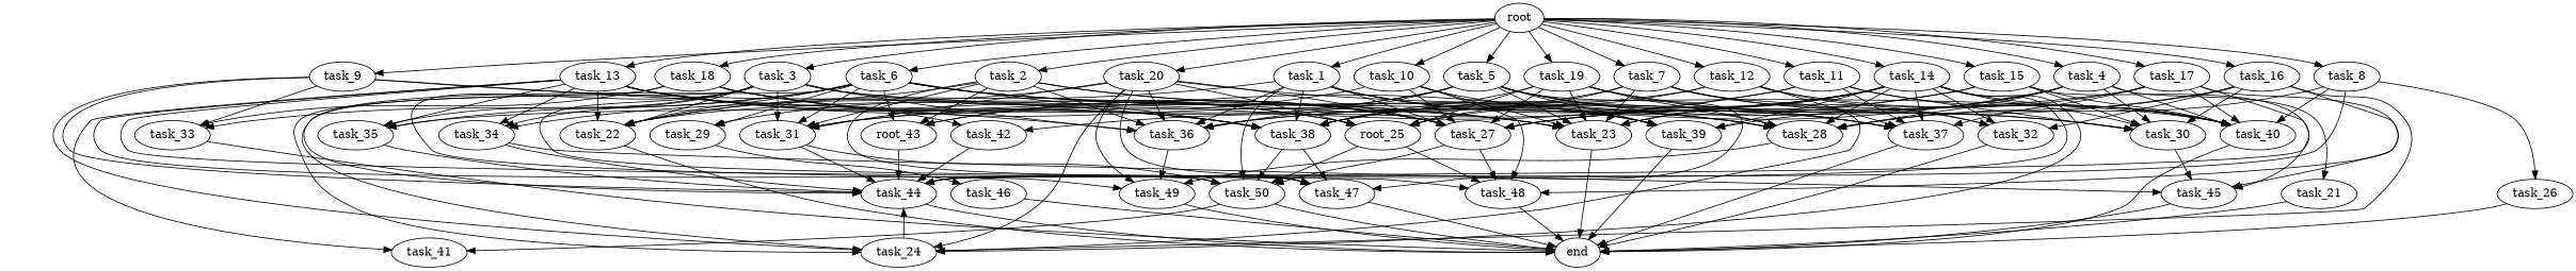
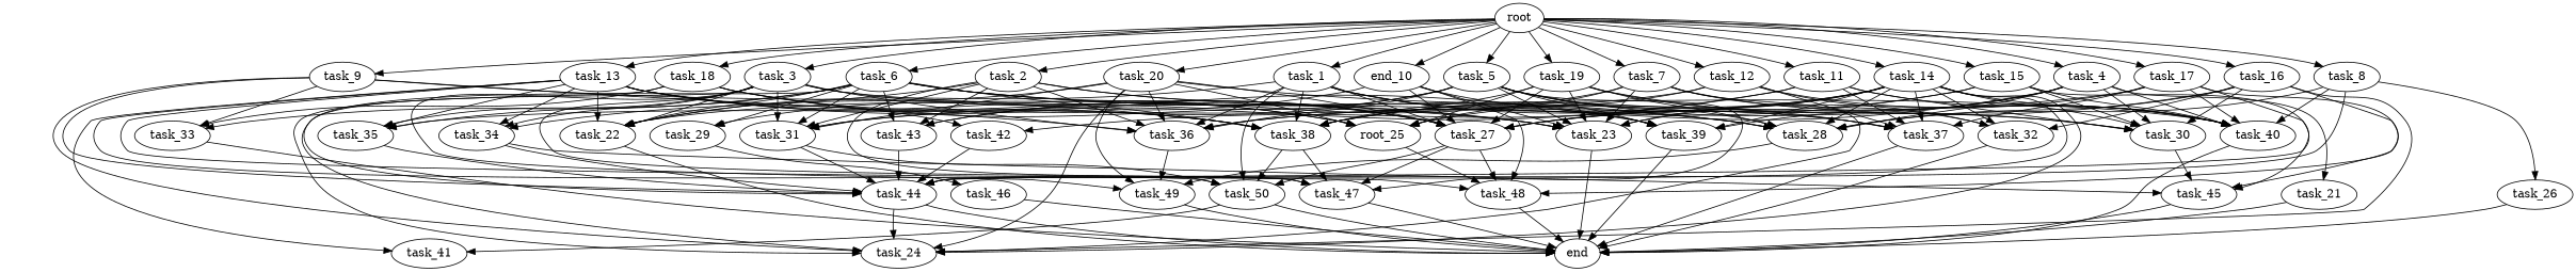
  digraph {
    task_9
    task_44
    task_24
    task_33
    task_36
    task_38
    end
    task_49
    task_50
    task_47
    task_17
    task_45
    task_40
    task_23
    task_37
    task_22
    task_28
    task_7
-   task_43 [label=root_43]
+   task_43
    task_32
    n21 [label=root_25]
    task_48
    task_18
    task_12
    task_35
-   task_10
+   task_10 [label=end_10]
    task_27
    task_29
    task_39
    task_46
    task_41
    task_34
    task_30
    task_20
    task_31
    task_14
    task_42
    task_16
    task_11
    task_21
    task_26
    task_19
    task_2
    task_13
    task_8
    task_5
    task_6
    root
    task_15
    task_3
    task_4
    task_1
    task_9 -> task_44
    task_9 -> task_24
    task_9 -> task_33
    task_9 -> task_36
    task_9 -> task_38
    task_44 -> end
-   task_24 -> task_44
+   task_44 -> task_24
    task_33 -> end
    task_36 -> task_49
    task_38 -> task_50
    task_38 -> task_47
    task_49 -> end
    task_50 -> end
    task_50 -> task_41
    task_47 -> end
    task_17 -> task_44
    task_17 -> task_45
    task_17 -> task_40
    task_17 -> task_23
    task_17 -> task_37
    task_17 -> task_22
    task_45 -> end
    task_40 -> end
    task_23 -> end
    task_37 -> end
    task_22 -> end
    task_28 -> task_49
    task_7 -> task_24
    task_7 -> task_40
    task_7 -> task_23
    task_7 -> task_43
    task_7 -> task_32
    task_7 -> n21
    task_43 -> task_44
    task_32 -> end
-   n21 -> task_50
    n21 -> task_48
    task_48 -> end
    task_18 -> task_24
    task_18 -> task_33
    task_18 -> task_38
    task_18 -> task_23
    task_18 -> n21
    task_12 -> task_38
    task_12 -> task_40
    task_12 -> task_37
    task_12 -> task_32
    task_12 -> task_35
    task_35 -> task_44
    task_10 -> task_23
    task_10 -> task_48
    task_10 -> task_27
    task_10 -> task_29
    task_10 -> task_39
    task_27 -> task_50
-   task_20 -> task_47
+   task_27 -> task_47
    task_27 -> task_48
    task_29 -> task_46
    task_39 -> end
    task_46 -> end
    task_34 -> task_44
    task_34 -> task_45
    task_30 -> task_45
    task_20 -> task_24
    task_20 -> task_36
    task_20 -> task_49
    task_20 -> task_22
    task_20 -> task_28
    task_20 -> n21
    task_20 -> task_27
    task_20 -> task_31
    task_31 -> task_44
    task_31 -> task_50
    task_14 -> task_44
    task_14 -> task_24
    task_14 -> task_38
    task_14 -> task_40
    task_14 -> task_23
    task_14 -> task_37
    task_14 -> task_28
    task_14 -> task_32
    task_14 -> n21
    task_14 -> task_27
    task_14 -> task_39
    task_14 -> task_30
    task_42 -> task_44
    task_16 -> task_24
    task_16 -> task_28
    task_16 -> task_32
    task_16 -> task_48
    task_16 -> task_27
    task_16 -> task_30
    task_11 -> task_40
    task_11 -> task_37
    task_11 -> task_30
    task_11 -> task_31
    task_11 -> task_42
    task_21 -> end
    task_26 -> end
    task_19 -> task_38
    task_19 -> task_23
    task_19 -> task_37
    task_19 -> task_28
    task_19 -> n21
    task_19 -> task_27
    task_19 -> task_30
    task_2 -> task_36
    task_2 -> task_47
    task_2 -> task_23
    task_2 -> task_43
    task_2 -> task_27
    task_2 -> task_34
    task_2 -> task_31
    task_13 -> task_38
    task_13 -> task_50
    task_13 -> task_22
    task_13 -> n21
    task_13 -> task_48
    task_13 -> task_35
    task_13 -> task_39
    task_13 -> task_41
    task_13 -> task_34
    task_13 -> task_42
    task_8 -> task_44
    task_8 -> task_40
    task_8 -> task_28
    task_8 -> task_26
    task_5 -> task_36
    task_5 -> task_47
    task_5 -> task_23
    task_5 -> task_37
    task_5 -> task_28
    task_5 -> task_43
    task_5 -> task_39
    task_5 -> task_30
    task_5 -> task_31
    task_6 -> task_24
    task_6 -> task_33
    task_6 -> task_38
    task_6 -> task_23
    task_6 -> task_22
    task_6 -> task_28
    task_6 -> task_43
    task_6 -> task_35
    task_6 -> task_27
    task_6 -> task_29
    task_6 -> task_31
    root -> task_9
    root -> task_17
    root -> task_7
    root -> task_18
    root -> task_12
    root -> task_10
    root -> task_20
    root -> task_14
    root -> task_16
    root -> task_11
    root -> task_19
    root -> task_2
    root -> task_13
    root -> task_8
    root -> task_5
    root -> task_6
    root -> task_15
    root -> task_3
    root -> task_4
    root -> task_1
    task_15 -> task_36
    task_15 -> task_38
    task_15 -> task_45
    task_15 -> task_40
    task_15 -> task_30
    task_3 -> task_44
    task_3 -> task_36
    task_3 -> task_49
    task_3 -> task_47
    task_3 -> task_40
    task_3 -> task_22
    task_3 -> task_35
    task_3 -> task_27
    task_3 -> task_34
    task_3 -> task_31
    task_4 -> task_36
    task_4 -> task_40
    task_4 -> task_28
    task_4 -> task_27
    task_4 -> task_39
    task_4 -> task_30
    task_4 -> task_21
    task_1 -> task_36
    task_1 -> task_38
    task_1 -> task_50
    task_1 -> task_37
    task_1 -> task_22
    task_1 -> task_28
    task_1 -> task_27
    task_1 -> task_39
  }
